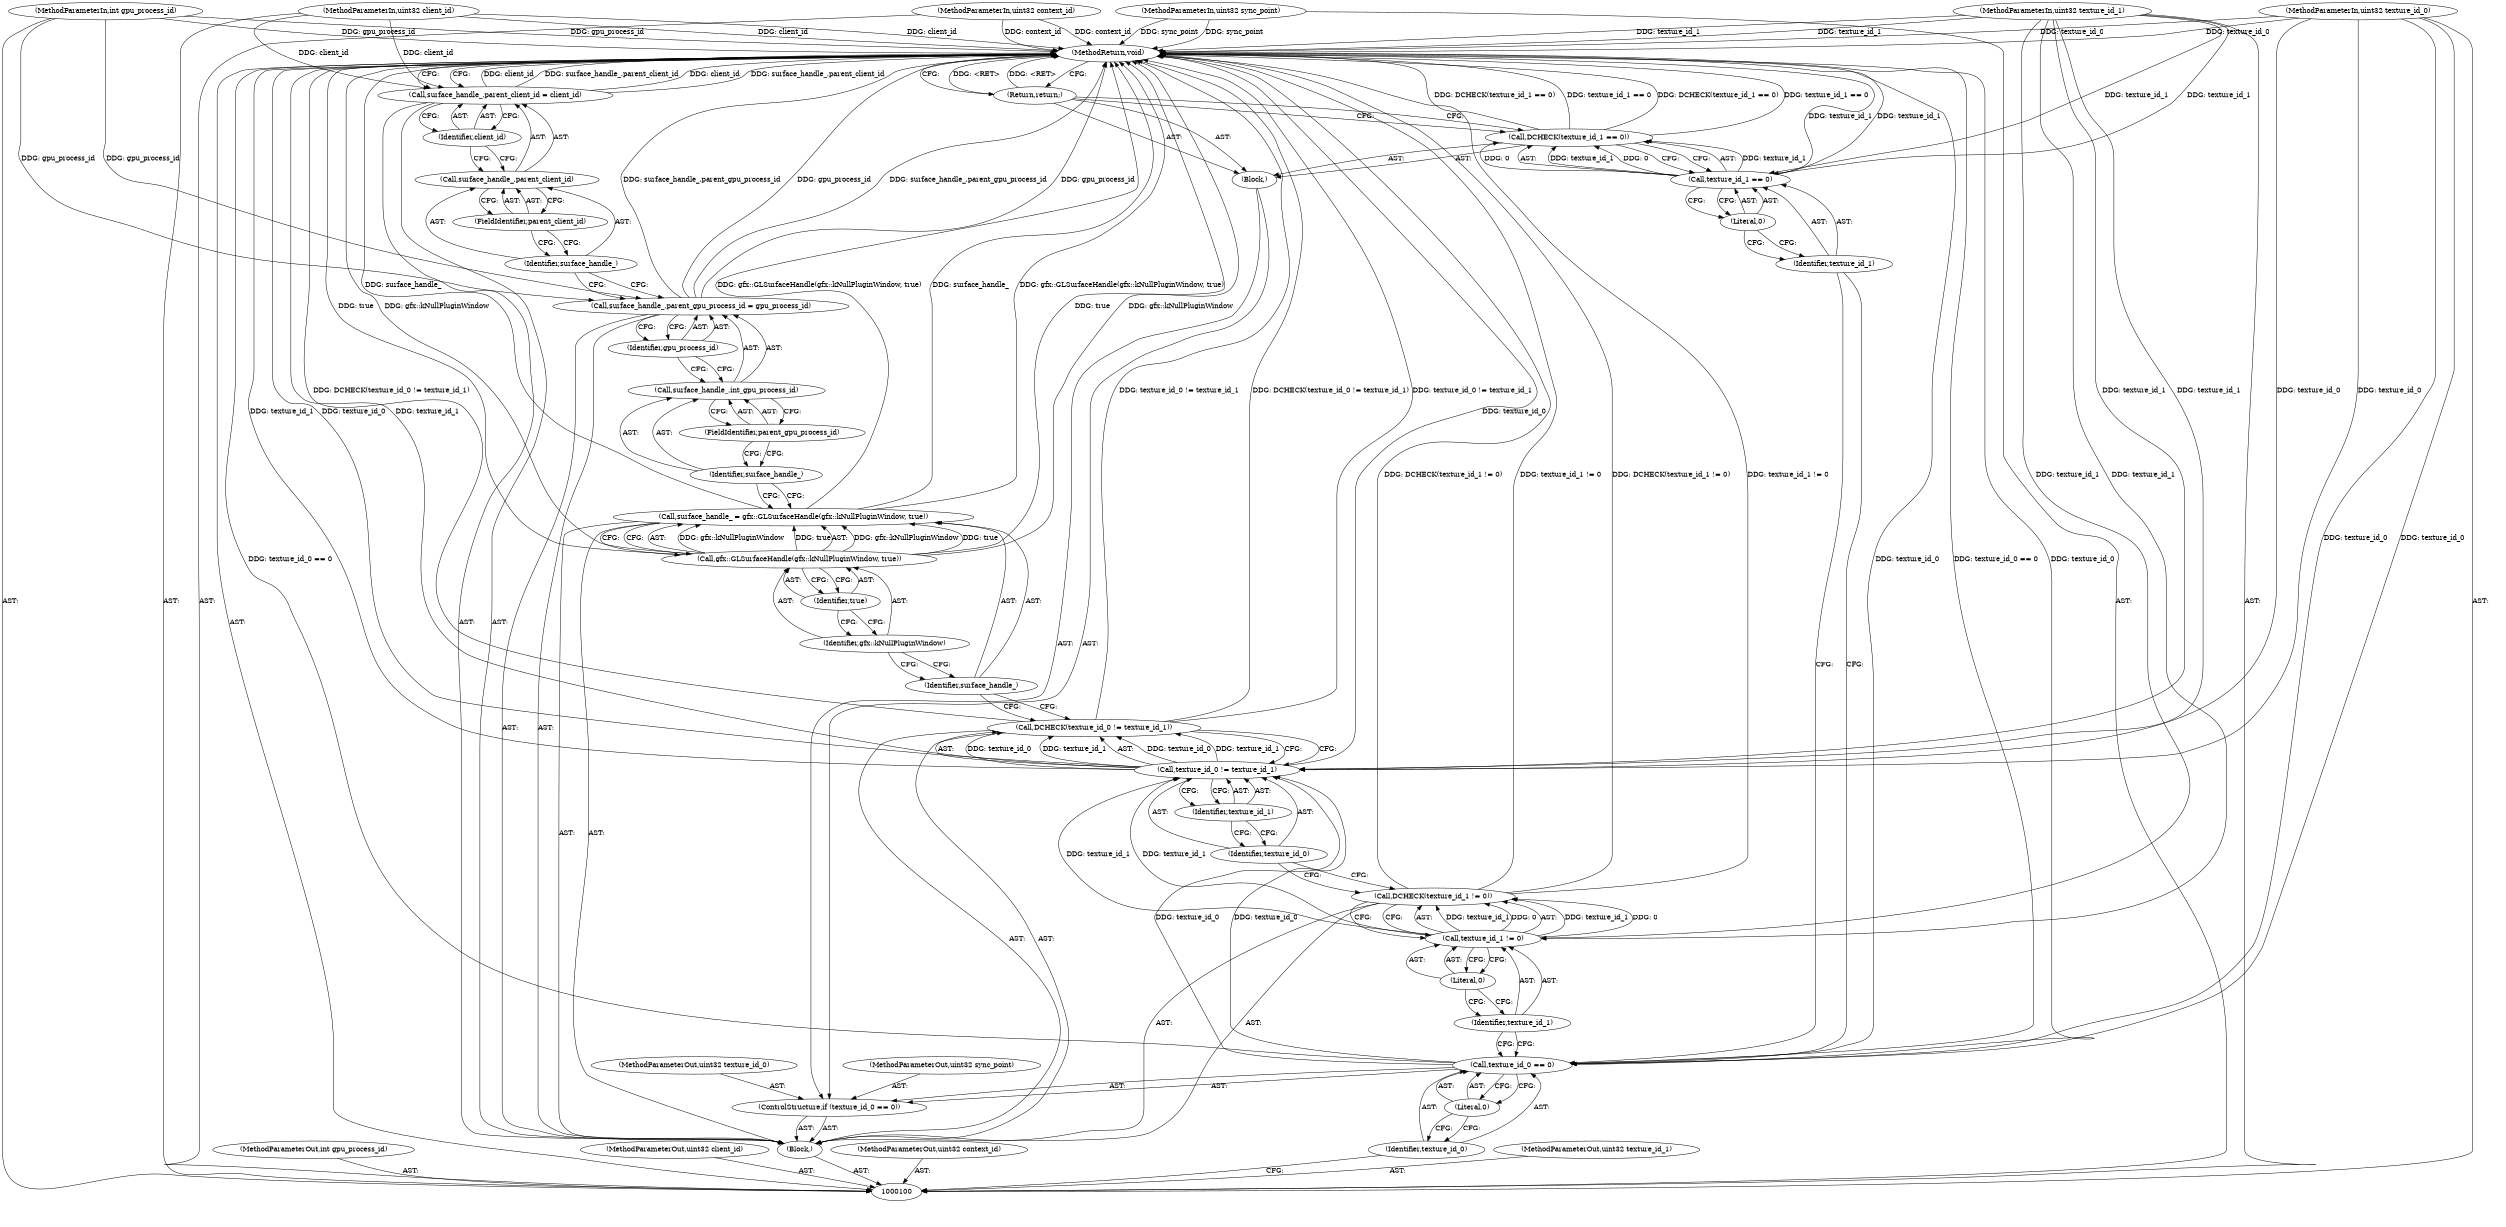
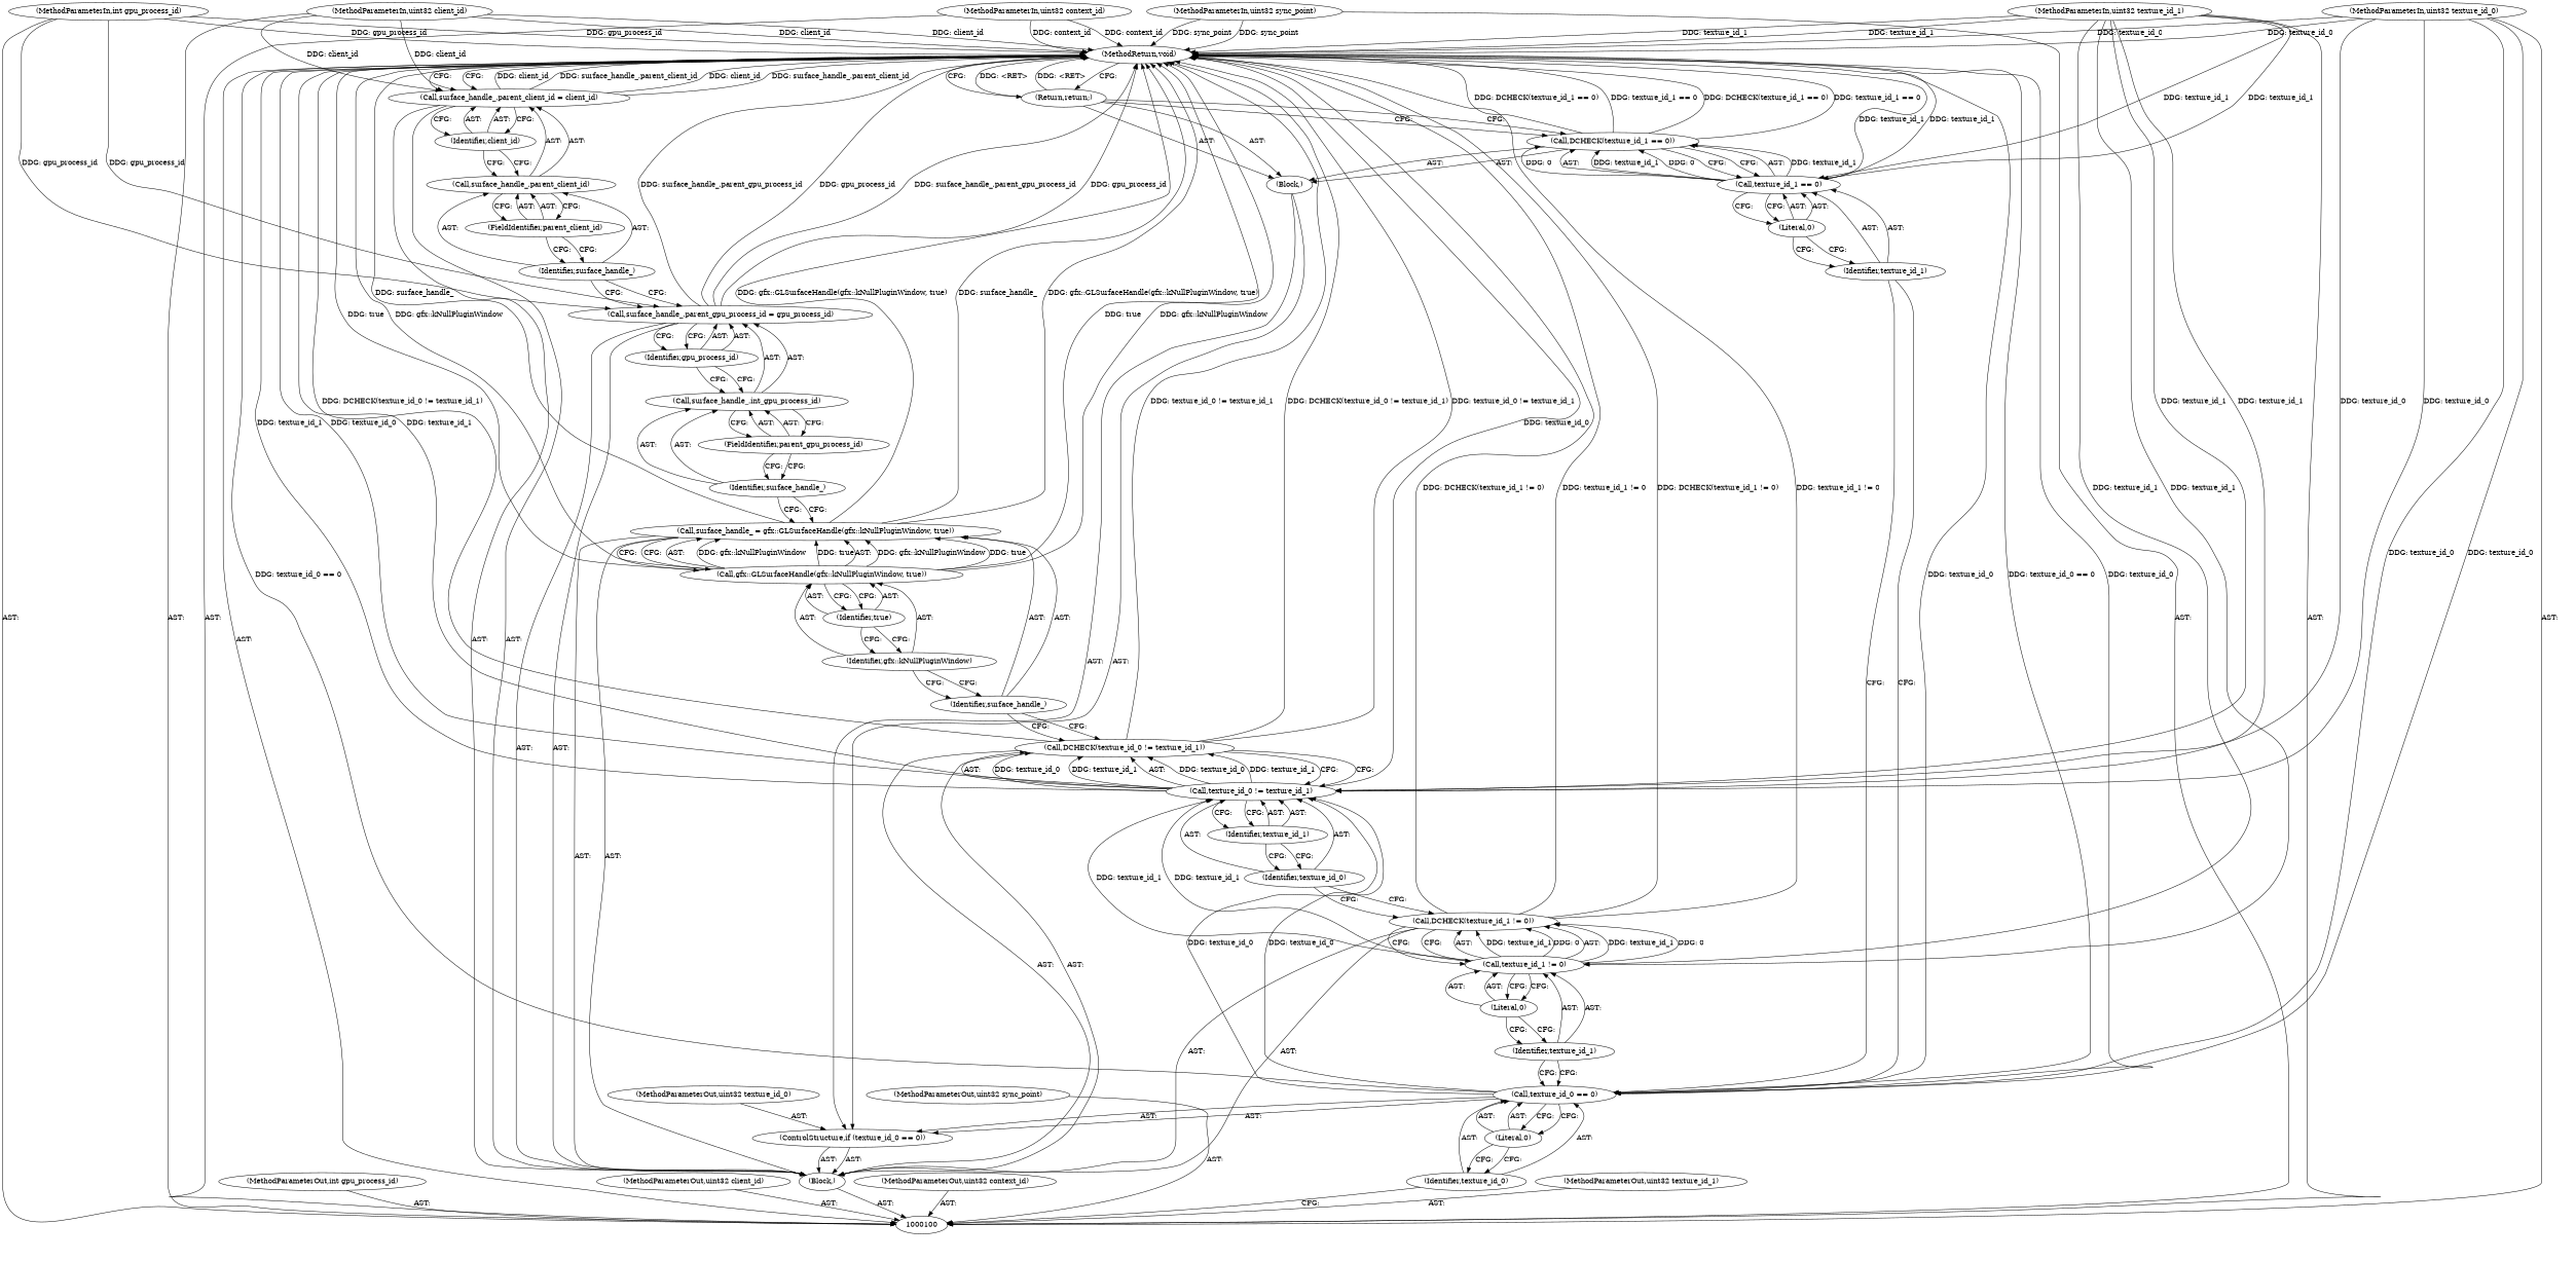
  digraph {
    n1 [label="(MethodReturn,void)"]
    n2 [label="(Call,surface_handle_.parent_client_id = client_id)"]
    n3 [label="(Return,return;)"]
    1000100
    n5 [label="(Block,)"]
    n6 [label="(Identifier,client_id)"]
    n7 [label="(Block,)"]
    n8 [label="(Call,DCHECK(texture_id_1 == 0))"]
    n9 [label="(MethodParameterIn,int gpu_process_id)"]
    n10 [label="(Call,surface_handle_.parent_gpu_process_id = gpu_process_id)"]
    n11 [label="(Identifier,gpu_process_id)"]
    n12 [label="(MethodParameterOut,int gpu_process_id)"]
    n13 [label="(Call,DCHECK(texture_id_1 != 0))"]
    n14 [label="(Call,texture_id_1 != 0)"]
    n15 [label="(Literal,0)"]
    n16 [label="(Call,texture_id_0 != texture_id_1)"]
    n17 [label="(Identifier,texture_id_1)"]
    n18 [label="(Call,texture_id_0 == 0)"]
    n19 [label="(Call,DCHECK(texture_id_0 != texture_id_1))"]
    n20 [label="(Identifier,texture_id_1)"]
    n21 [label="(ControlStructure,if (texture_id_0 == 0))"]
    n22 [label="(Literal,0)"]
    n23 [label="(Identifier,texture_id_0)"]
    n24 [label="(Call,gfx::GLSurfaceHandle(gfx::kNullPluginWindow, true))"]
    n25 [label="(Call,surface_handle_ = gfx::GLSurfaceHandle(gfx::kNullPluginWindow, true))"]
    n26 [label="(Identifier,true)"]
    n27 [label="(Identifier,gfx::kNullPluginWindow)"]
    n28 [label="(Identifier,surface_handle_)"]
    n29 [label="(FieldIdentifier,parent_gpu_process_id)"]
    n30 [label="(Call,surface_handle_.int_gpu_process_id)"]
    n31 [label="(Identifier,surface_handle_)"]
    n32 [label="(FieldIdentifier,parent_client_id)"]
    n33 [label="(Call,surface_handle_.parent_client_id)"]
    n34 [label="(Identifier,surface_handle_)"]
    n35 [label="(MethodParameterIn,uint32 client_id)"]
    n36 [label="(MethodParameterOut,uint32 client_id)"]
    n37 [label="(MethodParameterIn,uint32 context_id)"]
    n38 [label="(MethodParameterOut,uint32 context_id)"]
    n39 [label="(MethodParameterIn,uint32 texture_id_0)"]
    n40 [label="(MethodParameterOut,uint32 texture_id_0)"]
    n41 [label="(MethodParameterIn,uint32 texture_id_1)"]
    n42 [label="(Call,texture_id_1 == 0)"]
    n43 [label="(Literal,0)"]
    n44 [label="(MethodParameterOut,uint32 texture_id_1)"]
    n45 [label="(MethodParameterIn,uint32 sync_point)"]
    n46 [label="(MethodParameterOut,uint32 sync_point)"]
    n47 [label="(Identifier,texture_id_0)"]
    n48 [label="(Identifier,texture_id_1)"]
    n1 -> n2 [label="CFG: "]
    n1 -> n2 [label="CFG: "]
    n1 -> n3 [label="CFG: "]
    n1 -> n3 [label="CFG: "]
    n1 -> 1000100 [label="AST: "]
    n2 -> n1 [label="DDG: client_id"]
    n2 -> n1 [label="DDG: surface_handle_.parent_client_id"]
    n2 -> n1 [label="DDG: client_id"]
    n2 -> n1 [label="DDG: surface_handle_.parent_client_id"]
    n2 -> n5 [label="AST: "]
    n2 -> n5 [label="AST: "]
    n2 -> n6 [label="CFG: "]
    n2 -> n6 [label="CFG: "]
    n3 -> n1 [label="DDG: <RET>"]
    n3 -> n1 [label="DDG: <RET>"]
    n3 -> n7 [label="AST: "]
    n3 -> n7 [label="AST: "]
    n3 -> n8 [label="CFG: "]
    n3 -> n8 [label="CFG: "]
    n5 -> 1000100 [label="AST: "]
    n6 -> n2 [label="AST: "]
    n6 -> n2 [label="AST: "]
    n6 -> n33 [label="CFG: "]
    n6 -> n33 [label="CFG: "]
    n7 -> n21 [label="AST: "]
    n7 -> n21 [label="AST: "]
    n8 -> n1 [label="DDG: texture_id_1 == 0"]
    n8 -> n1 [label="DDG: DCHECK(texture_id_1 == 0)"]
    n8 -> n1 [label="DDG: texture_id_1 == 0"]
    n8 -> n1 [label="DDG: DCHECK(texture_id_1 == 0)"]
    n8 -> n7 [label="AST: "]
    n8 -> n7 [label="AST: "]
    n8 -> n42 [label="CFG: "]
    n8 -> n42 [label="CFG: "]
    n9 -> n1 [label="DDG: gpu_process_id"]
    n9 -> n1 [label="DDG: gpu_process_id"]
    n9 -> 1000100 [label="AST: "]
    n9 -> n10 [label="DDG: gpu_process_id"]
    n9 -> n10 [label="DDG: gpu_process_id"]
    n10 -> n1 [label="DDG: surface_handle_.parent_gpu_process_id"]
    n10 -> n1 [label="DDG: gpu_process_id"]
    n10 -> n1 [label="DDG: surface_handle_.parent_gpu_process_id"]
    n10 -> n1 [label="DDG: gpu_process_id"]
    n10 -> n5 [label="AST: "]
    n10 -> n5 [label="AST: "]
    n10 -> n11 [label="CFG: "]
    n10 -> n11 [label="CFG: "]
    n11 -> n10 [label="AST: "]
    n11 -> n10 [label="AST: "]
    n11 -> n30 [label="CFG: "]
    n11 -> n30 [label="CFG: "]
    n12 -> 1000100 [label="AST: "]
    n13 -> n1 [label="DDG: DCHECK(texture_id_1 != 0)"]
    n13 -> n1 [label="DDG: texture_id_1 != 0"]
    n13 -> n1 [label="DDG: DCHECK(texture_id_1 != 0)"]
    n13 -> n1 [label="DDG: texture_id_1 != 0"]
    n13 -> n5 [label="AST: "]
    n13 -> n5 [label="AST: "]
    n13 -> n14 [label="CFG: "]
    n13 -> n14 [label="CFG: "]
    n14 -> n13 [label="AST: "]
    n14 -> n13 [label="DDG: texture_id_1"]
    n14 -> n13 [label="DDG: 0"]
    n14 -> n13 [label="AST: "]
    n14 -> n13 [label="DDG: texture_id_1"]
    n14 -> n13 [label="DDG: 0"]
    n14 -> n15 [label="CFG: "]
    n14 -> n15 [label="CFG: "]
    n14 -> n16 [label="DDG: texture_id_1"]
    n14 -> n16 [label="DDG: texture_id_1"]
    n15 -> n14 [label="AST: "]
    n15 -> n14 [label="AST: "]
    n15 -> n17 [label="CFG: "]
    n15 -> n17 [label="CFG: "]
    n16 -> n1 [label="DDG: texture_id_1"]
    n16 -> n1 [label="DDG: texture_id_0"]
    n16 -> n1 [label="DDG: texture_id_1"]
    n16 -> n1 [label="DDG: texture_id_0"]
    n16 -> n19 [label="AST: "]
    n16 -> n19 [label="DDG: texture_id_0"]
    n16 -> n19 [label="DDG: texture_id_1"]
    n16 -> n19 [label="AST: "]
    n16 -> n19 [label="DDG: texture_id_0"]
    n16 -> n19 [label="DDG: texture_id_1"]
    n16 -> n20 [label="CFG: "]
    n16 -> n20 [label="CFG: "]
    n17 -> n14 [label="AST: "]
    n17 -> n14 [label="AST: "]
    n17 -> n18 [label="CFG: "]
    n17 -> n18 [label="CFG: "]
    n18 -> n1 [label="DDG: texture_id_0"]
    n18 -> n1 [label="DDG: texture_id_0 == 0"]
    n18 -> n1 [label="DDG: texture_id_0"]
    n18 -> n1 [label="DDG: texture_id_0 == 0"]
    n18 -> n16 [label="DDG: texture_id_0"]
    n18 -> n16 [label="DDG: texture_id_0"]
    n18 -> n21 [label="AST: "]
    n18 -> n21 [label="AST: "]
    n18 -> n22 [label="CFG: "]
    n18 -> n22 [label="CFG: "]
    n19 -> n1 [label="DDG: texture_id_0 != texture_id_1"]
    n19 -> n1 [label="DDG: DCHECK(texture_id_0 != texture_id_1)"]
    n19 -> n1 [label="DDG: texture_id_0 != texture_id_1"]
    n19 -> n1 [label="DDG: DCHECK(texture_id_0 != texture_id_1)"]
    n19 -> n5 [label="AST: "]
    n19 -> n5 [label="AST: "]
    n19 -> n16 [label="CFG: "]
    n19 -> n16 [label="CFG: "]
    n20 -> n16 [label="AST: "]
    n20 -> n16 [label="AST: "]
    n20 -> n23 [label="CFG: "]
    n20 -> n23 [label="CFG: "]
    n21 -> n5 [label="AST: "]
    n21 -> n5 [label="AST: "]
    n22 -> n18 [label="AST: "]
    n22 -> n18 [label="AST: "]
    n22 -> n47 [label="CFG: "]
    n22 -> n47 [label="CFG: "]
    n23 -> n13 [label="CFG: "]
    n23 -> n13 [label="CFG: "]
    n23 -> n16 [label="AST: "]
    n23 -> n16 [label="AST: "]
    n24 -> n1 [label="DDG: true"]
    n24 -> n1 [label="DDG: gfx::kNullPluginWindow"]
    n24 -> n1 [label="DDG: true"]
    n24 -> n1 [label="DDG: gfx::kNullPluginWindow"]
    n24 -> n25 [label="AST: "]
    n24 -> n25 [label="DDG: gfx::kNullPluginWindow"]
    n24 -> n25 [label="DDG: true"]
    n24 -> n25 [label="AST: "]
    n24 -> n25 [label="DDG: gfx::kNullPluginWindow"]
    n24 -> n25 [label="DDG: true"]
    n24 -> n26 [label="CFG: "]
    n24 -> n26 [label="CFG: "]
    n25 -> n1 [label="DDG: surface_handle_"]
    n25 -> n1 [label="DDG: gfx::GLSurfaceHandle(gfx::kNullPluginWindow, true)"]
    n25 -> n1 [label="DDG: surface_handle_"]
    n25 -> n1 [label="DDG: gfx::GLSurfaceHandle(gfx::kNullPluginWindow, true)"]
    n25 -> n5 [label="AST: "]
    n25 -> n5 [label="AST: "]
    n25 -> n24 [label="CFG: "]
    n25 -> n24 [label="CFG: "]
    n26 -> n24 [label="AST: "]
    n26 -> n24 [label="AST: "]
    n26 -> n27 [label="CFG: "]
    n26 -> n27 [label="CFG: "]
    n27 -> n24 [label="AST: "]
    n27 -> n24 [label="AST: "]
    n27 -> n28 [label="CFG: "]
    n27 -> n28 [label="CFG: "]
    n28 -> n19 [label="CFG: "]
    n28 -> n19 [label="CFG: "]
    n28 -> n25 [label="AST: "]
    n28 -> n25 [label="AST: "]
    n29 -> n30 [label="AST: "]
    n29 -> n30 [label="AST: "]
    n29 -> n31 [label="CFG: "]
    n29 -> n31 [label="CFG: "]
    n30 -> n10 [label="AST: "]
    n30 -> n10 [label="AST: "]
    n30 -> n29 [label="CFG: "]
    n30 -> n29 [label="CFG: "]
    n31 -> n25 [label="CFG: "]
    n31 -> n25 [label="CFG: "]
    n31 -> n30 [label="AST: "]
    n31 -> n30 [label="AST: "]
    n32 -> n33 [label="AST: "]
    n32 -> n33 [label="AST: "]
    n32 -> n34 [label="CFG: "]
    n32 -> n34 [label="CFG: "]
    n33 -> n2 [label="AST: "]
    n33 -> n2 [label="AST: "]
    n33 -> n32 [label="CFG: "]
    n33 -> n32 [label="CFG: "]
    n34 -> n10 [label="CFG: "]
    n34 -> n10 [label="CFG: "]
    n34 -> n33 [label="AST: "]
    n34 -> n33 [label="AST: "]
    n35 -> n1 [label="DDG: client_id"]
    n35 -> n1 [label="DDG: client_id"]
    n35 -> n2 [label="DDG: client_id"]
    n35 -> n2 [label="DDG: client_id"]
    n35 -> 1000100 [label="AST: "]
    n36 -> 1000100 [label="AST: "]
    n37 -> n1 [label="DDG: context_id"]
    n37 -> n1 [label="DDG: context_id"]
    n37 -> 1000100 [label="AST: "]
    n38 -> 1000100 [label="AST: "]
    n39 -> n1 [label="DDG: texture_id_0"]
    n39 -> n1 [label="DDG: texture_id_0"]
    n39 -> 1000100 [label="AST: "]
    n39 -> n16 [label="DDG: texture_id_0"]
    n39 -> n16 [label="DDG: texture_id_0"]
    n39 -> n18 [label="DDG: texture_id_0"]
    n39 -> n18 [label="DDG: texture_id_0"]
    n40 -> n21 [label="AST: "]
    n41 -> n1 [label="DDG: texture_id_1"]
    n41 -> n1 [label="DDG: texture_id_1"]
    n41 -> 1000100 [label="AST: "]
    n41 -> n14 [label="DDG: texture_id_1"]
    n41 -> n14 [label="DDG: texture_id_1"]
    n41 -> n16 [label="DDG: texture_id_1"]
    n41 -> n16 [label="DDG: texture_id_1"]
    n41 -> n42 [label="DDG: texture_id_1"]
    n41 -> n42 [label="DDG: texture_id_1"]
    n42 -> n1 [label="DDG: texture_id_1"]
    n42 -> n1 [label="DDG: texture_id_1"]
    n42 -> n8 [label="AST: "]
    n42 -> n8 [label="DDG: texture_id_1"]
    n42 -> n8 [label="DDG: 0"]
    n42 -> n8 [label="AST: "]
    n42 -> n8 [label="DDG: texture_id_1"]
    n42 -> n8 [label="DDG: 0"]
    n42 -> n43 [label="CFG: "]
    n42 -> n43 [label="CFG: "]
    n43 -> n42 [label="AST: "]
    n43 -> n42 [label="AST: "]
    n43 -> n48 [label="CFG: "]
    n43 -> n48 [label="CFG: "]
    n44 -> 1000100 [label="AST: "]
    n45 -> n1 [label="DDG: sync_point"]
    n45 -> n1 [label="DDG: sync_point"]
    n45 -> 1000100 [label="AST: "]
-   n46 -> n21 [label="AST: "]
+   n46 -> 1000100 [label="AST: "]
    n47 -> 1000100 [label="CFG: "]
    n47 -> n18 [label="AST: "]
    n47 -> n18 [label="AST: "]
    n48 -> n18 [label="CFG: "]
    n48 -> n18 [label="CFG: "]
    n48 -> n42 [label="AST: "]
    n48 -> n42 [label="AST: "]
  }
